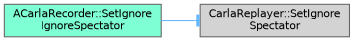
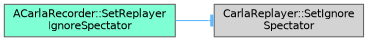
  digraph {
    rankdir=LR
    node [fontname=Helvetica fontsize=10 shape=box style=filled]
-   n1 [color=gray40 fillcolor=aquamarine fontcolor=black height=0.2 label="ACarlaRecorder::SetIgnore\lIgnoreSpectator" width=0.4]
+   n1 [color=gray40 fillcolor=aquamarine fontcolor=black height=0.2 label="ACarlaRecorder::SetReplayer\lIgnoreSpectator" width=0.4]
    n2 [color=grey40 fillcolor=lightgrey height=0.2 label="CarlaReplayer::SetIgnore\lSpectator" width=0.4]
    n1 -> n2 [color=steelblue1 fontname=Helvetica fontsize=10 labelfontname=Helvetica labelfontsize=10 style=solid arrowhead=tee]
  }
